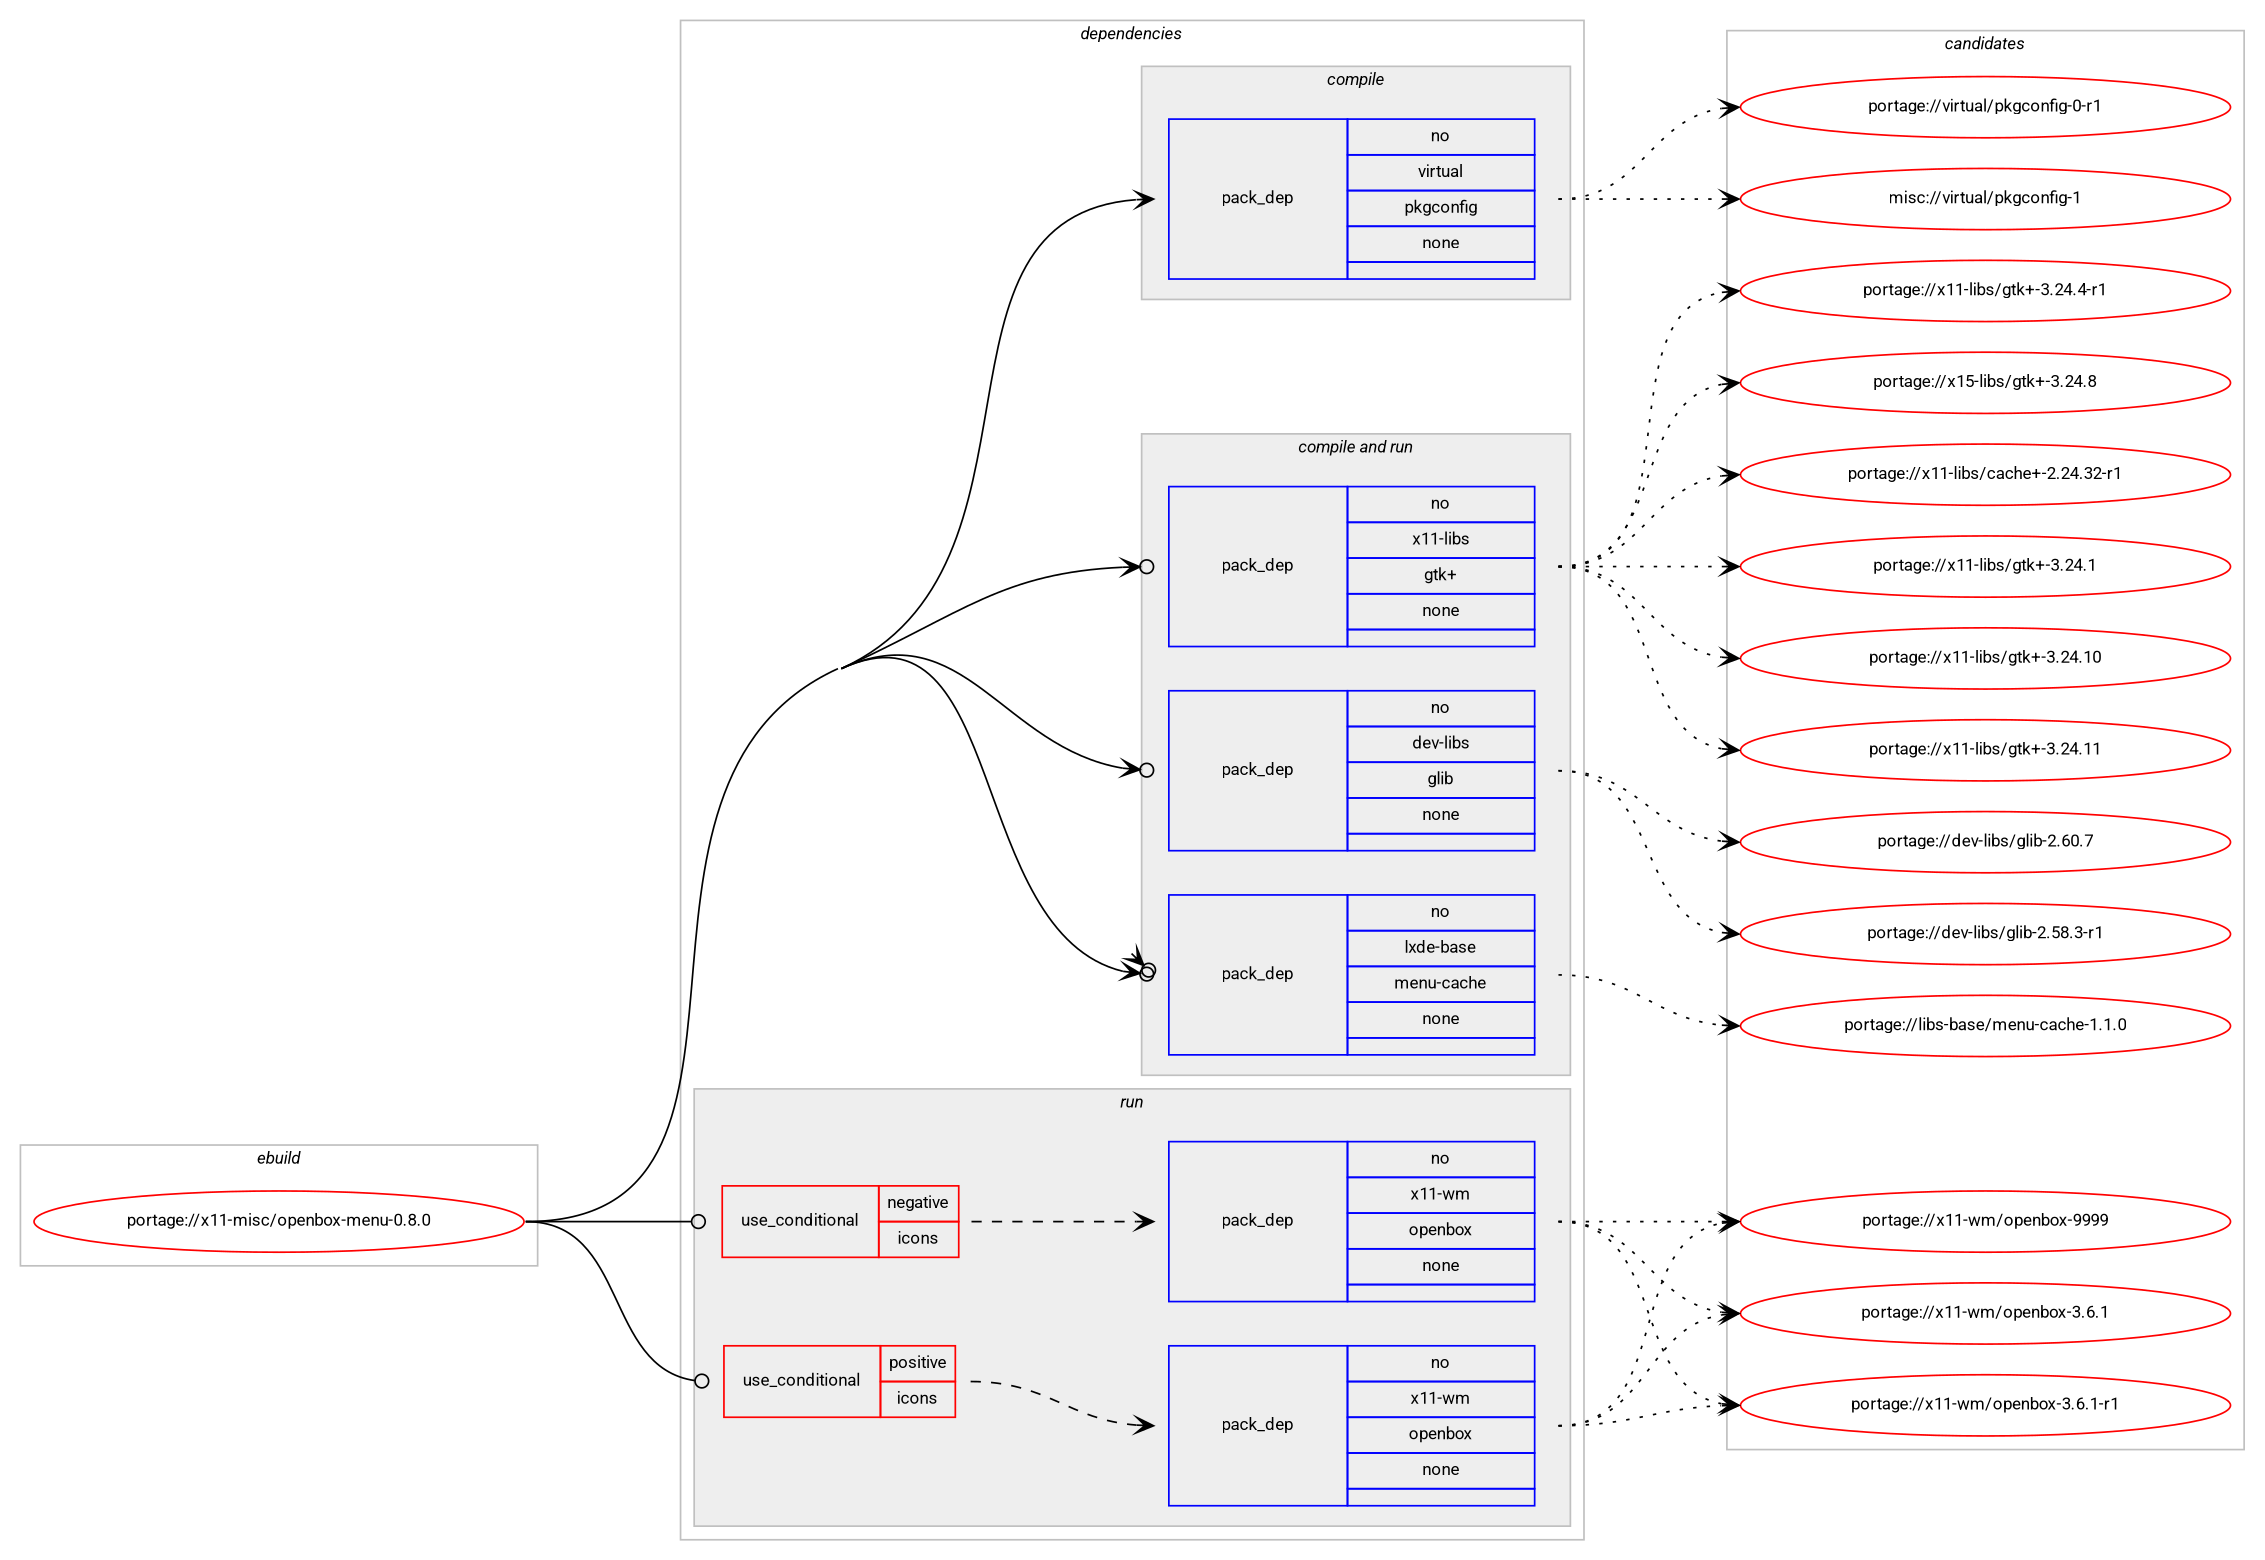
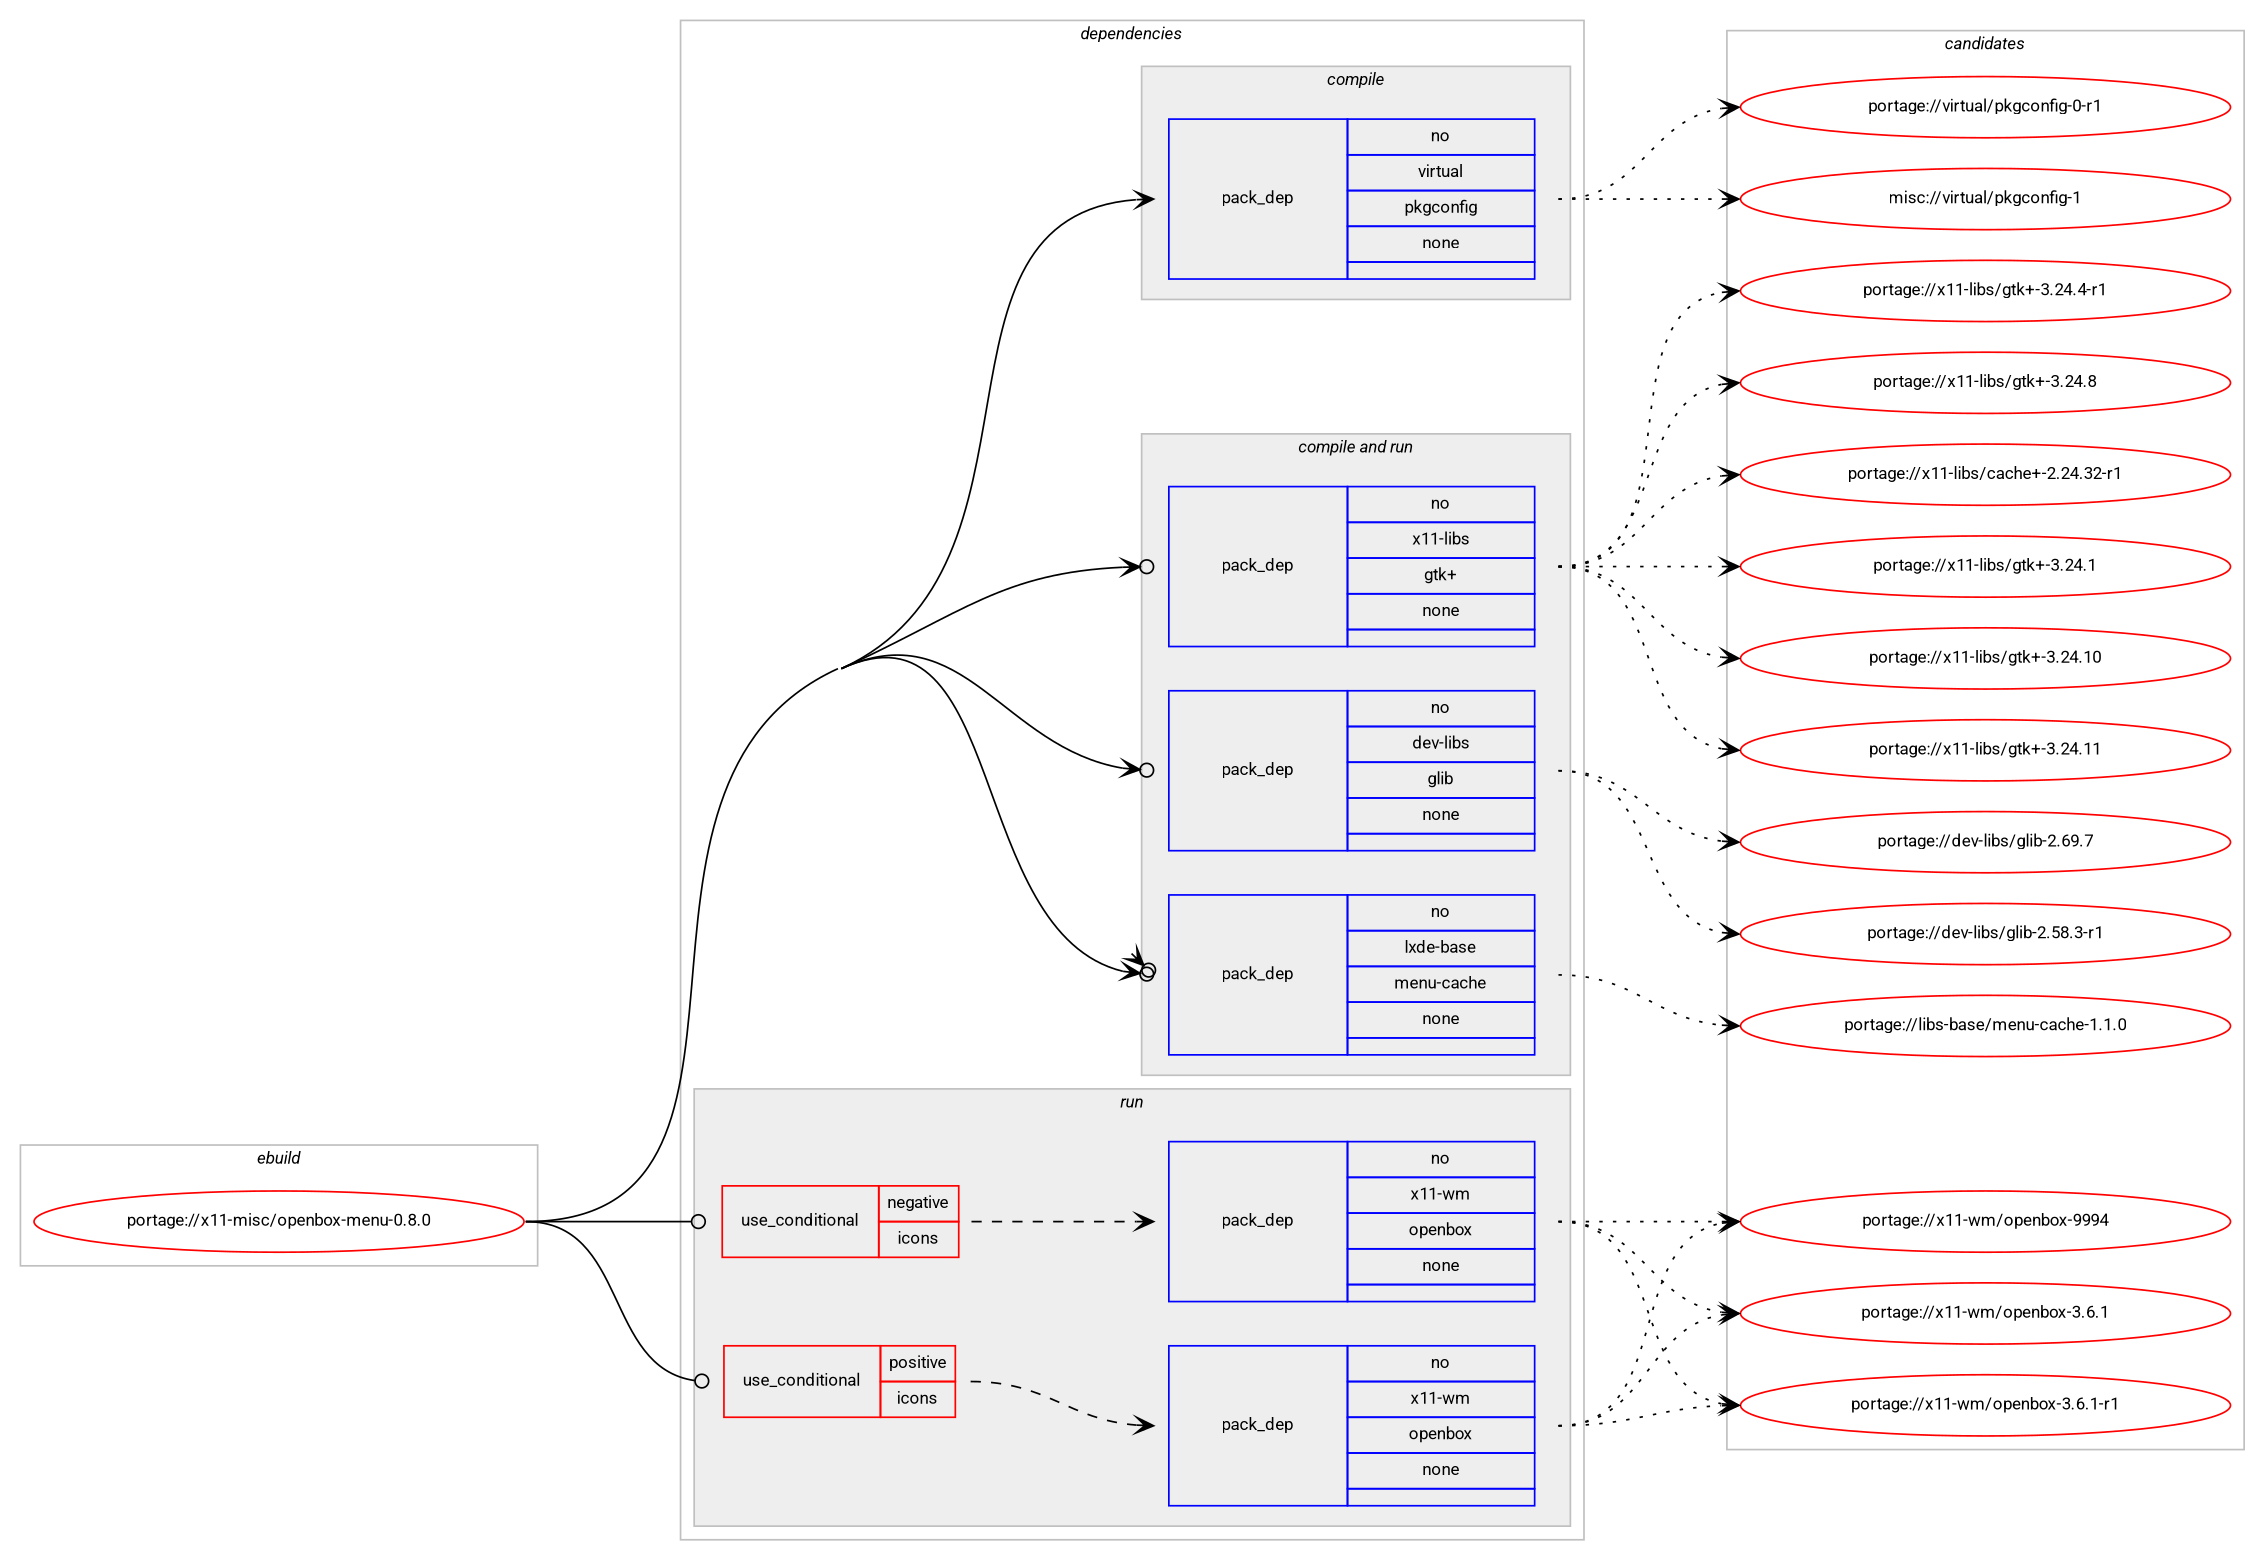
  digraph {
    compound=true
    concentrate=true
    fontname=Roboto
    fontsize=10
    newrank=true
    rankdir=LR
    ranksep=1.5
    node [color=red fontname=Roboto fontsize=10]
    edge [arrowhead=vee fontname=Roboto headport=w style=dotted tailport=e weight=100]
    n1 [label="portage://x11-misc/openbox-menu-0.8.0" width=4]
    n2 [color=blue label=<<TABLE BORDER="0" CELLBORDER="1" CELLSPACING="0" CELLPADDING="4" WIDTH="220"><TR><TD ROWSPAN="6" CELLPADDING="30">pack_dep</TD></TR><TR><TD WIDTH="110">no</TD></TR><TR><TD>virtual</TD></TR><TR><TD>pkgconfig</TD></TR><TR><TD>none</TD></TR><TR><TD></TD></TR></TABLE>> shape=none]
    n3 [color=blue label=<<TABLE BORDER="0" CELLBORDER="1" CELLSPACING="0" CELLPADDING="4" WIDTH="220"><TR><TD ROWSPAN="6" CELLPADDING="30">pack_dep</TD></TR><TR><TD WIDTH="110">no</TD></TR><TR><TD>dev-libs</TD></TR><TR><TD>glib</TD></TR><TR><TD>none</TD></TR><TR><TD></TD></TR></TABLE>> shape=none]
    n4 [color=blue label=<<TABLE BORDER="0" CELLBORDER="1" CELLSPACING="0" CELLPADDING="4" WIDTH="220"><TR><TD ROWSPAN="6" CELLPADDING="30">pack_dep</TD></TR><TR><TD WIDTH="110">no</TD></TR><TR><TD>lxde-base</TD></TR><TR><TD>menu-cache</TD></TR><TR><TD>none</TD></TR><TR><TD></TD></TR></TABLE>> shape=none]
    n5 [color=blue label=<<TABLE BORDER="0" CELLBORDER="1" CELLSPACING="0" CELLPADDING="4" WIDTH="220"><TR><TD ROWSPAN="6" CELLPADDING="30">pack_dep</TD></TR><TR><TD WIDTH="110">no</TD></TR><TR><TD>x11-libs</TD></TR><TR><TD>gtk+</TD></TR><TR><TD>none</TD></TR><TR><TD></TD></TR></TABLE>> shape=none]
    n6 [color=blue label=<<TABLE BORDER="0" CELLBORDER="1" CELLSPACING="0" CELLPADDING="4" WIDTH="220"><TR><TD ROWSPAN="6" CELLPADDING="30">pack_dep</TD></TR><TR><TD WIDTH="110">no</TD></TR><TR><TD>x11-wm</TD></TR><TR><TD>openbox</TD></TR><TR><TD>none</TD></TR><TR><TD></TD></TR></TABLE>> shape=none]
    n7 [label=<<TABLE BORDER="0" CELLBORDER="1" CELLSPACING="0" CELLPADDING="4"><TR><TD ROWSPAN="3" CELLPADDING="10">use_conditional</TD></TR><TR><TD>negative</TD></TR><TR><TD>icons</TD></TR></TABLE>> shape=none]
    n8 [color=blue label=<<TABLE BORDER="0" CELLBORDER="1" CELLSPACING="0" CELLPADDING="4" WIDTH="220"><TR><TD ROWSPAN="6" CELLPADDING="30">pack_dep</TD></TR><TR><TD WIDTH="110">no</TD></TR><TR><TD>x11-wm</TD></TR><TR><TD>openbox</TD></TR><TR><TD>none</TD></TR><TR><TD></TD></TR></TABLE>> shape=none]
    n9 [label=<<TABLE BORDER="0" CELLBORDER="1" CELLSPACING="0" CELLPADDING="4"><TR><TD ROWSPAN="3" CELLPADDING="10">use_conditional</TD></TR><TR><TD>positive</TD></TR><TR><TD>icons</TD></TR></TABLE>> shape=none]
    n10 [label="portage://virtual/pkgconfig-0-r1" width=4]
    n11 [label="misc://virtual/pkgconfig-1" width=4]
    n12 [label="portage://dev-libs/glib-2.58.3-r1" width=4]
-   n13 [label="portage://dev-libs/glib-2.60.7" width=4]
+   n13 [label="portage://dev-libs/glib-2.69.7" width=4]
    n14 [label="portage://libs-base/menu-cache-1.1.0" width=4]
    n15 [label="portage://x11-libs/cache+-2.24.32-r1" width=4]
    n16 [label="portage://x11-libs/gtk+-3.24.1" width=4]
    n17 [label="portage://x11-libs/gtk+-3.24.10" width=4]
    n18 [label="portage://x11-libs/gtk+-3.24.11" width=4]
    n19 [label="portage://x11-libs/gtk+-3.24.4-r1" width=4]
-   n20 [label="portage://x15-libs/gtk+-3.24.8" width=4]
+   n20 [label="portage://x11-libs/gtk+-3.24.8" width=4]
    n21 [label="portage://x11-wm/openbox-3.6.1" width=4]
    n22 [label="portage://x11-wm/openbox-3.6.1-r1" width=4]
-   n23 [label="portage://x11-wm/openbox-9999" width=4]
+   n23 [label="portage://x11-wm/openbox-9994" width=4]
    subgraph cluster_1 {
      color=gray
      label=<<i>ebuild</i>>
      rank=same
      n1
    }
    subgraph cluster_2 {
      color=gray
      label=<<i>dependencies</i>>
      subgraph cluster_3 {
        color=gray
        fillcolor="#eeeeee"
        label=<<i>compile</i>>
        style=filled
        subgraph sub_4 {
          color=gray
          fillcolor="#eeeeee"
          label=<<i>compile</i>>
          style=filled
          n2
        }
      }
      subgraph cluster_5 {
        color=gray
        fillcolor="#eeeeee"
        label=<<i>compile and run</i>>
        style=filled
        subgraph sub_6 {
          color=gray
          fillcolor="#eeeeee"
          label=<<i>compile and run</i>>
          style=filled
          n3
        }
        subgraph sub_7 {
          color=gray
          fillcolor="#eeeeee"
          label=<<i>compile and run</i>>
          style=filled
          n4
        }
        subgraph sub_8 {
          color=gray
          fillcolor="#eeeeee"
          label=<<i>compile and run</i>>
          style=filled
          n5
        }
      }
      subgraph cluster_9 {
        color=gray
        fillcolor="#eeeeee"
        label=<<i>run</i>>
        style=filled
        subgraph sub_10 {
          color=gray
          fillcolor="#eeeeee"
          label=<<i>run</i>>
          style=filled
          n7
          subgraph sub_11 {
            color=gray
            fillcolor="#eeeeee"
            label=<<i>run</i>>
            style=filled
            n6
          }
        }
        subgraph sub_12 {
          color=gray
          fillcolor="#eeeeee"
          label=<<i>run</i>>
          style=filled
          n9
          subgraph sub_13 {
            color=gray
            fillcolor="#eeeeee"
            label=<<i>run</i>>
            style=filled
            n8
          }
        }
      }
    }
    subgraph cluster_14 {
      color=gray
      label=<<i>candidates</i>>
      rank=same
      subgraph sub_15 {
        color=black
        label=<<i>candidates</i>>
        nodesep=1
        rank=same
        n10
        n11
      }
      subgraph sub_16 {
        color=black
        label=<<i>candidates</i>>
        nodesep=1
        rank=same
        n12
        n13
      }
      subgraph sub_17 {
        color=black
        label=<<i>candidates</i>>
        nodesep=1
        rank=same
        n14
      }
      subgraph sub_18 {
        color=black
        label=<<i>candidates</i>>
        nodesep=1
        rank=same
        n15
        n16
        n17
        n18
        n19
        n20
      }
      subgraph sub_19 {
        color=black
        label=<<i>candidates</i>>
        nodesep=1
        rank=same
        n21
        n22
        n23
      }
      subgraph sub_20 {
        color=black
        label=<<i>candidates</i>>
        nodesep=1
        rank=same
        n21
        n22
        n23
      }
    }
    n1 -> n2 [style=solid weight=20]
    n1 -> n3 [arrowhead=odotvee style=solid weight=20]
    n1 -> n4 [arrowhead=odotvee style=solid weight=20]
    n1 -> n5 [arrowhead=odotvee style=solid weight=20]
    n1 -> n7 [arrowhead=odot style=solid weight=20]
    n1 -> n9 [arrowhead=odot style=solid weight=20]
    n2 -> n10
    n2 -> n11
    n3 -> n12
    n3 -> n13
    n4 -> n14
    n5 -> n15
    n5 -> n16
    n5 -> n17
    n5 -> n18
    n5 -> n19
    n5 -> n20
    n6 -> n21
    n6 -> n22
    n6 -> n23
    n7 -> n6 [style=dashed weight=20]
    n8 -> n21
    n8 -> n22
    n8 -> n23
    n9 -> n8 [style=dashed weight=20]
  }
